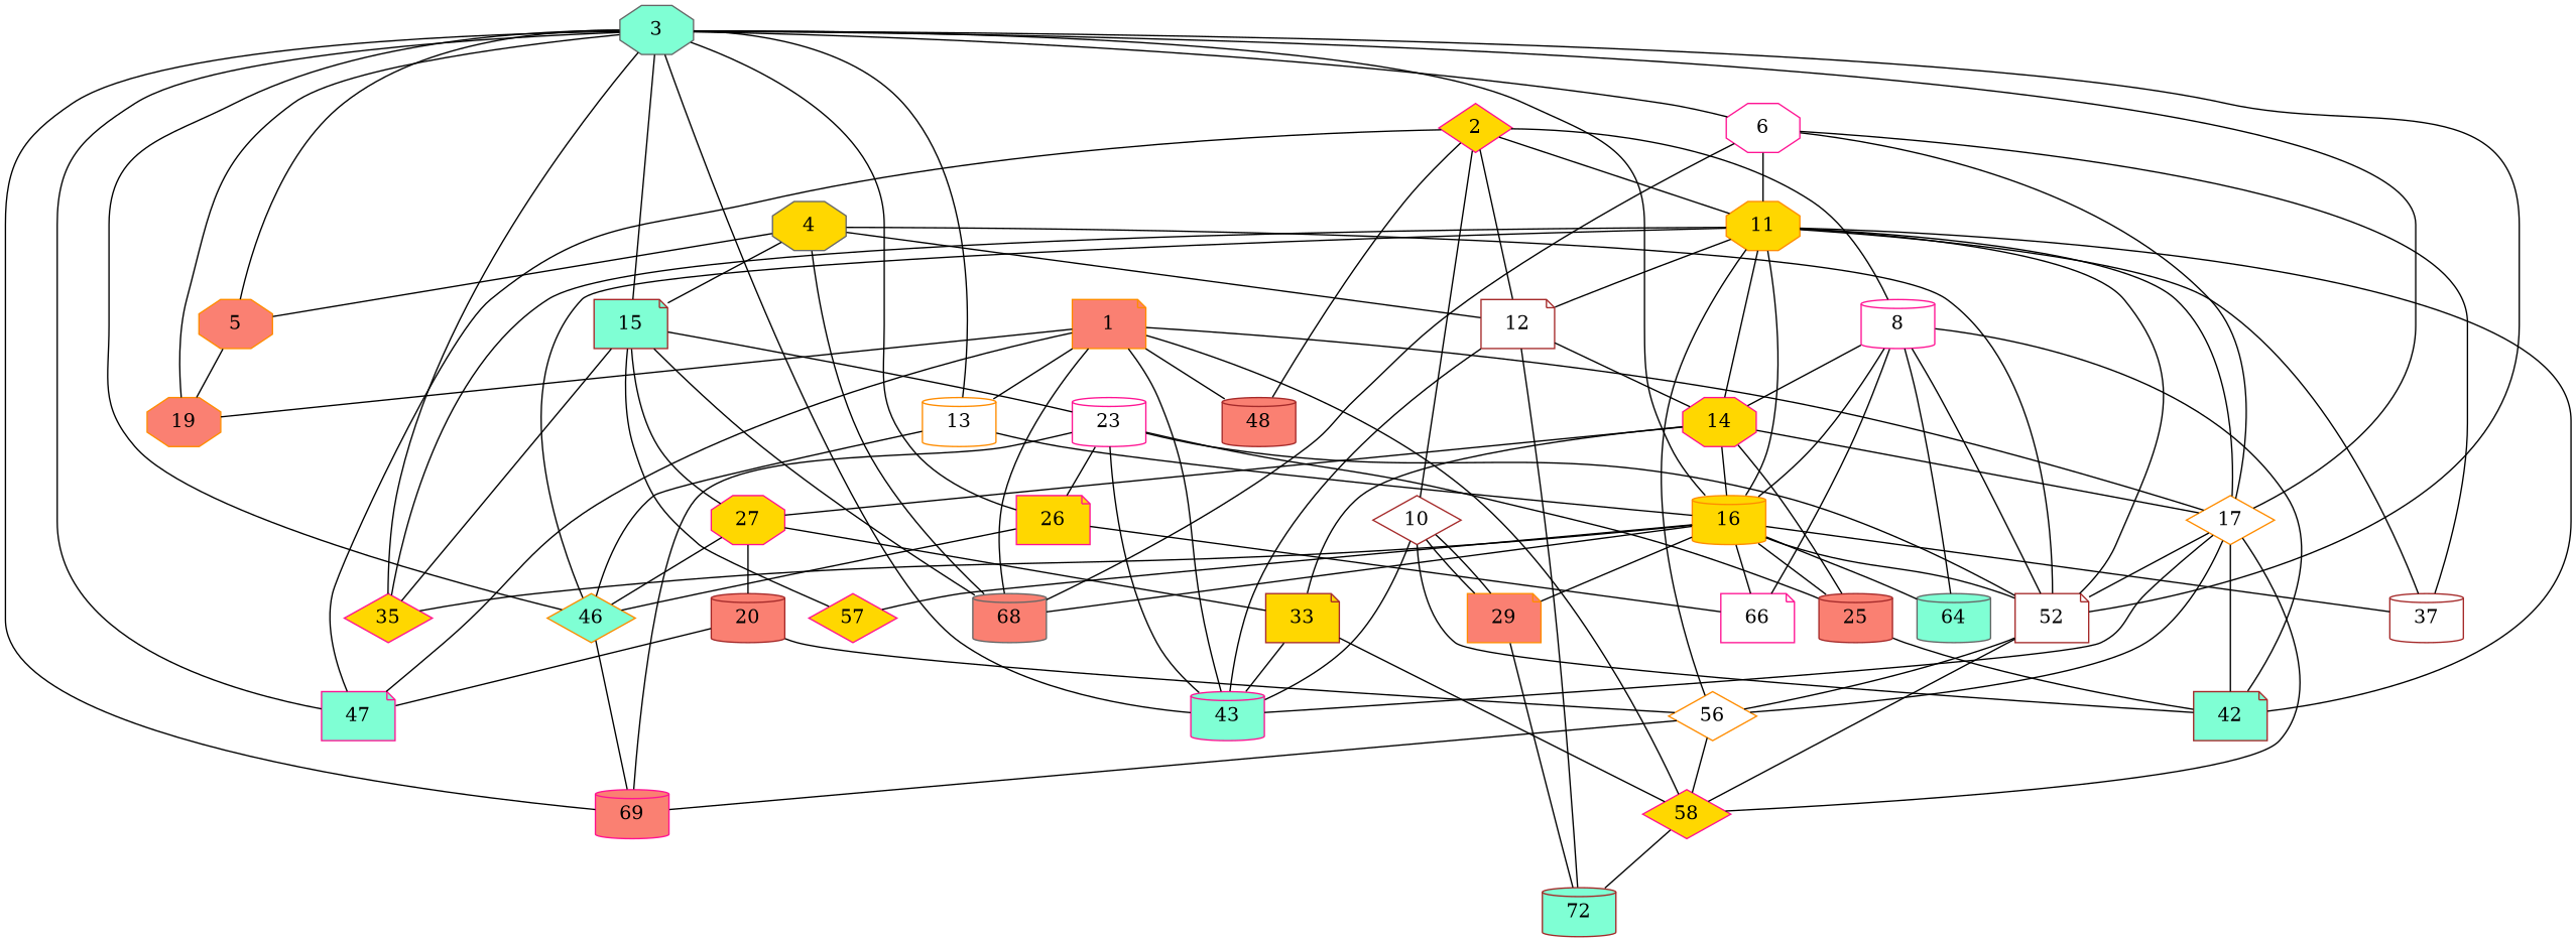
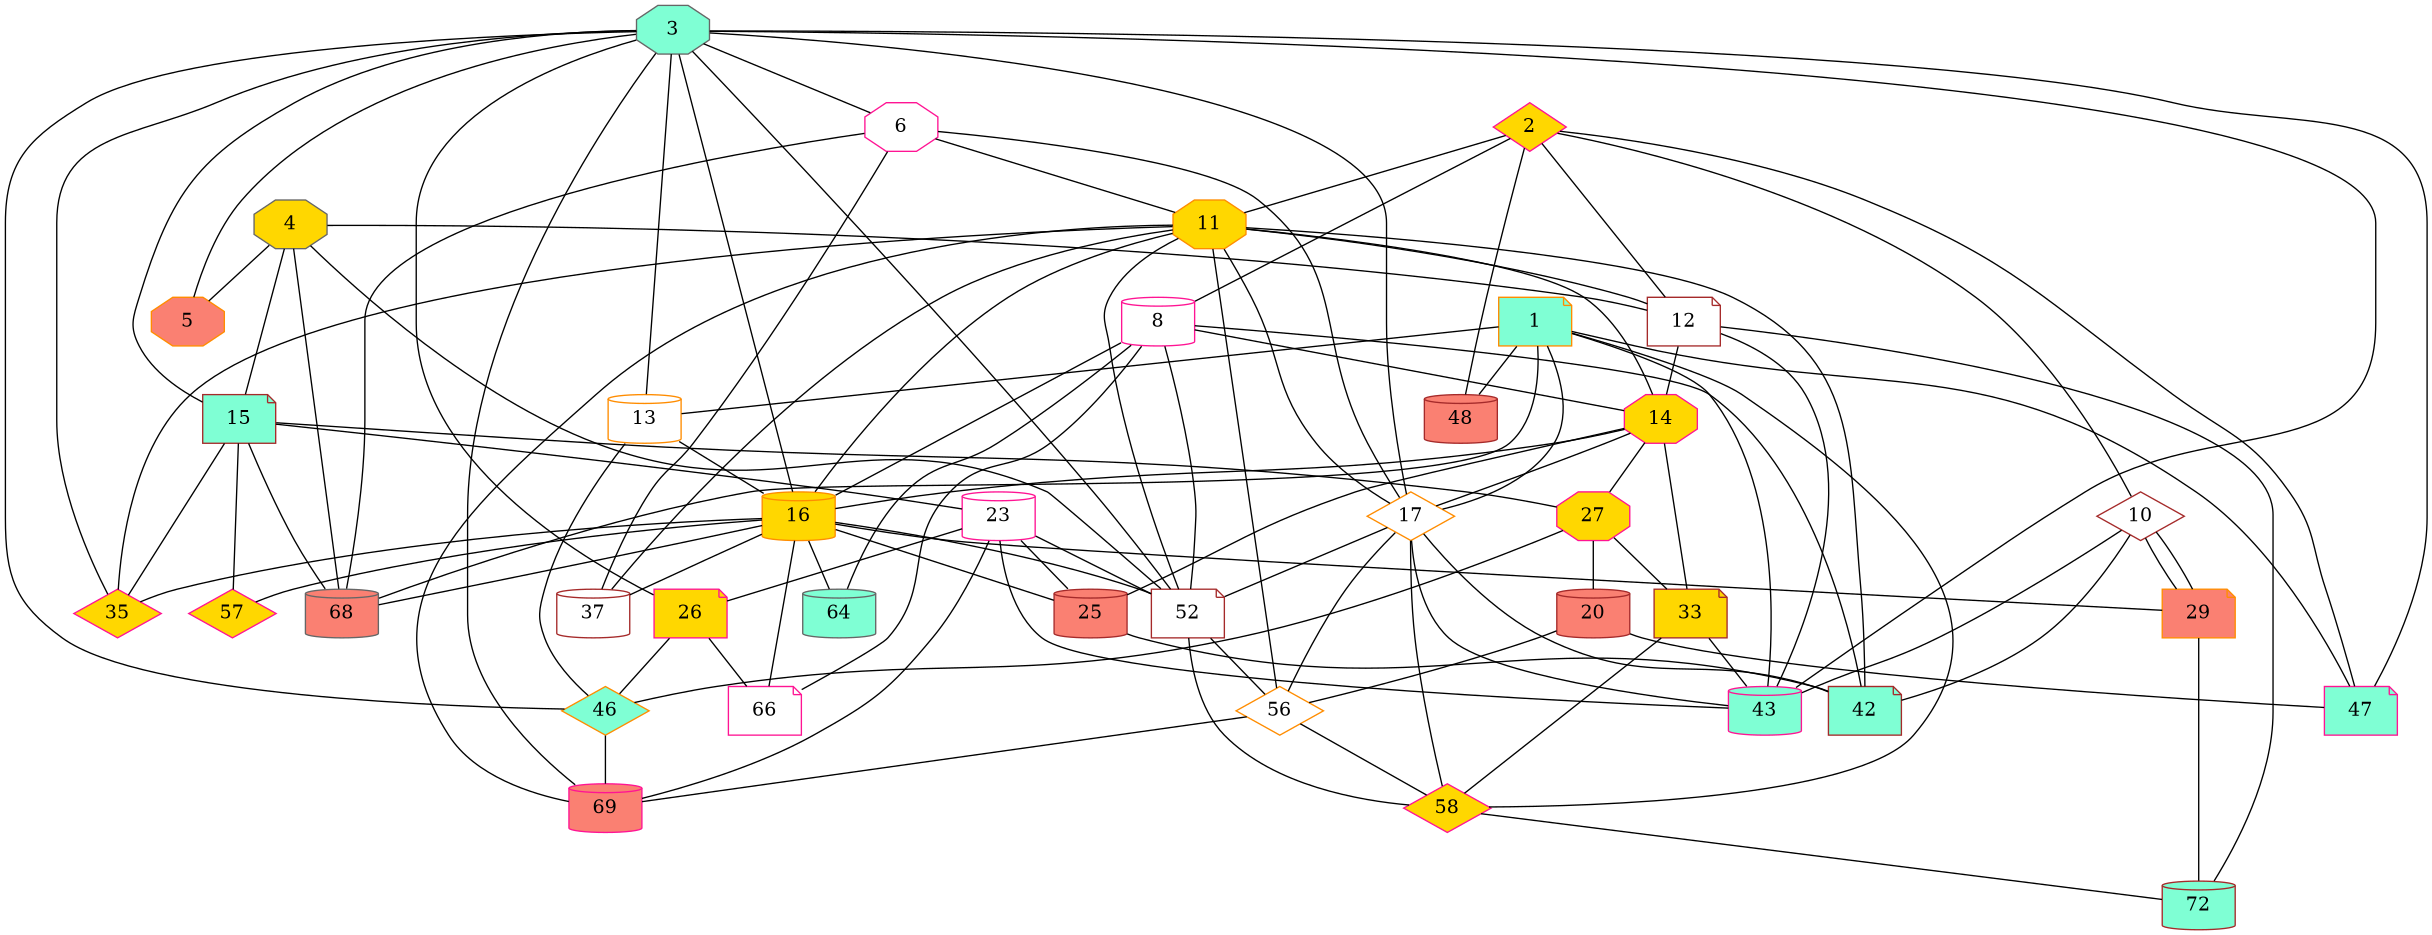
  graph {
    node [color=deeppink fillcolor=white shape=cylinder style=filled]
-   1 [color=darkorange fillcolor=salmon shape=note super="+67"]
+   1 [color=darkorange fillcolor=aquamarine shape=note super="+67"]
    13 [color=darkorange]
    17 [color=darkorange shape=diamond super="+30+31"]
-   19 [color=darkorange fillcolor=salmon shape=octagon]
    43 [fillcolor=aquamarine super="+70"]
    47 [fillcolor=aquamarine shape=note]
    48 [color=brown fillcolor=salmon]
    58 [fillcolor=gold shape=diamond super="+65"]
    68 [color=gray40 fillcolor=salmon]
    16 [color=darkorange fillcolor=gold super="+73+32+74"]
    46 [color=darkorange fillcolor=aquamarine shape=diamond super="+78+54"]
    52 [color=brown shape=note super="+76+71"]
    42 [color=brown fillcolor=aquamarine shape=note super="+53"]
    56 [color=darkorange shape=diamond]
    72 [color=brown fillcolor=aquamarine]
    2 [fillcolor=gold shape=diamond super="+9"]
    8 [super="+18"]
    10 [color=brown shape=diamond]
    11 [color=darkorange fillcolor=gold shape=octagon super="+28+77"]
    12 [color=brown shape=note]
    14 [fillcolor=gold shape=octagon super="+21"]
    64 [color=gray40 fillcolor=aquamarine]
    66 [shape=note]
    29 [color=darkorange fillcolor=salmon shape=note super="+51"]
    35 [fillcolor=gold shape=diamond]
    37 [color=brown]
    3 [color=gray40 fillcolor=aquamarine shape=octagon super="+7+59"]
    5 [color=darkorange fillcolor=salmon shape=octagon super="+62"]
    6 [shape=octagon]
    15 [color=brown fillcolor=aquamarine shape=note super="+39+63"]
    26 [fillcolor=gold shape=note]
    69 [fillcolor=salmon]
    27 [fillcolor=gold shape=octagon super="+60"]
    23 [super="+41"]
    57 [fillcolor=gold shape=diamond]
    25 [color=brown fillcolor=salmon super="+44"]
    4 [color=gray40 fillcolor=gold shape=octagon super="+40"]
    33 [color=brown fillcolor=gold shape=note super="+61"]
    20 [color=brown fillcolor=salmon]
    1 -- 13
    1 -- 17
-   1 -- 19
    1 -- 43
    1 -- 47
    1 -- 48
    1 -- 58
    1 -- 68
    13 -- 16 [weight=2]
    13 -- 46
    17 -- 43
    17 -- 58
    17 -- 52
    17 -- 42 [weight=2]
    17 -- 56
    58 -- 72
    16 -- 68
    16 -- 52 [weight=2]
    16 -- 64
    16 -- 66
    16 -- 29 [weight=3]
    16 -- 35
    16 -- 37
    16 -- 57
    16 -- 25
    46 -- 69
    52 -- 58
    52 -- 56
    56 -- 58
    56 -- 69
    2 -- 47
    2 -- 48
    2 -- 8
    2 -- 10
    2 -- 11
    2 -- 12
    8 -- 16
    8 -- 52
    8 -- 42
    8 -- 14
    8 -- 64
    8 -- 66
    10 -- 43
    10 -- 42
    10 -- 29
    10 -- 29
    11 -- 17 [weight=2]
    11 -- 16
-   11 -- 46
+   11 -- 69
    11 -- 52
    11 -- 42
    11 -- 56
    11 -- 12
    11 -- 14
    11 -- 35
    11 -- 37
    12 -- 43
    12 -- 72
    12 -- 14
    14 -- 17
    14 -- 16
    14 -- 27
    14 -- 25
    14 -- 33
    29 -- 72
    3 -- 13
    3 -- 17
-   3 -- 19
    3 -- 43
    3 -- 47
    3 -- 16
    3 -- 46
    3 -- 52
    3 -- 35
    3 -- 5
    3 -- 6
    3 -- 15
    3 -- 26
    3 -- 69
-   5 -- 19
    6 -- 17
    6 -- 68
    6 -- 11
    6 -- 37
    15 -- 68
    15 -- 35
    15 -- 27
    15 -- 23
    15 -- 57
    26 -- 46
    26 -- 66
    27 -- 46
    27 -- 33
    27 -- 20
    23 -- 43
    23 -- 52
    23 -- 26
    23 -- 69
    23 -- 25
    25 -- 42
    4 -- 68
    4 -- 52 [weight=2]
    4 -- 12
    4 -- 5
    4 -- 15
    33 -- 43
    33 -- 58
    20 -- 47
    20 -- 56
  }
